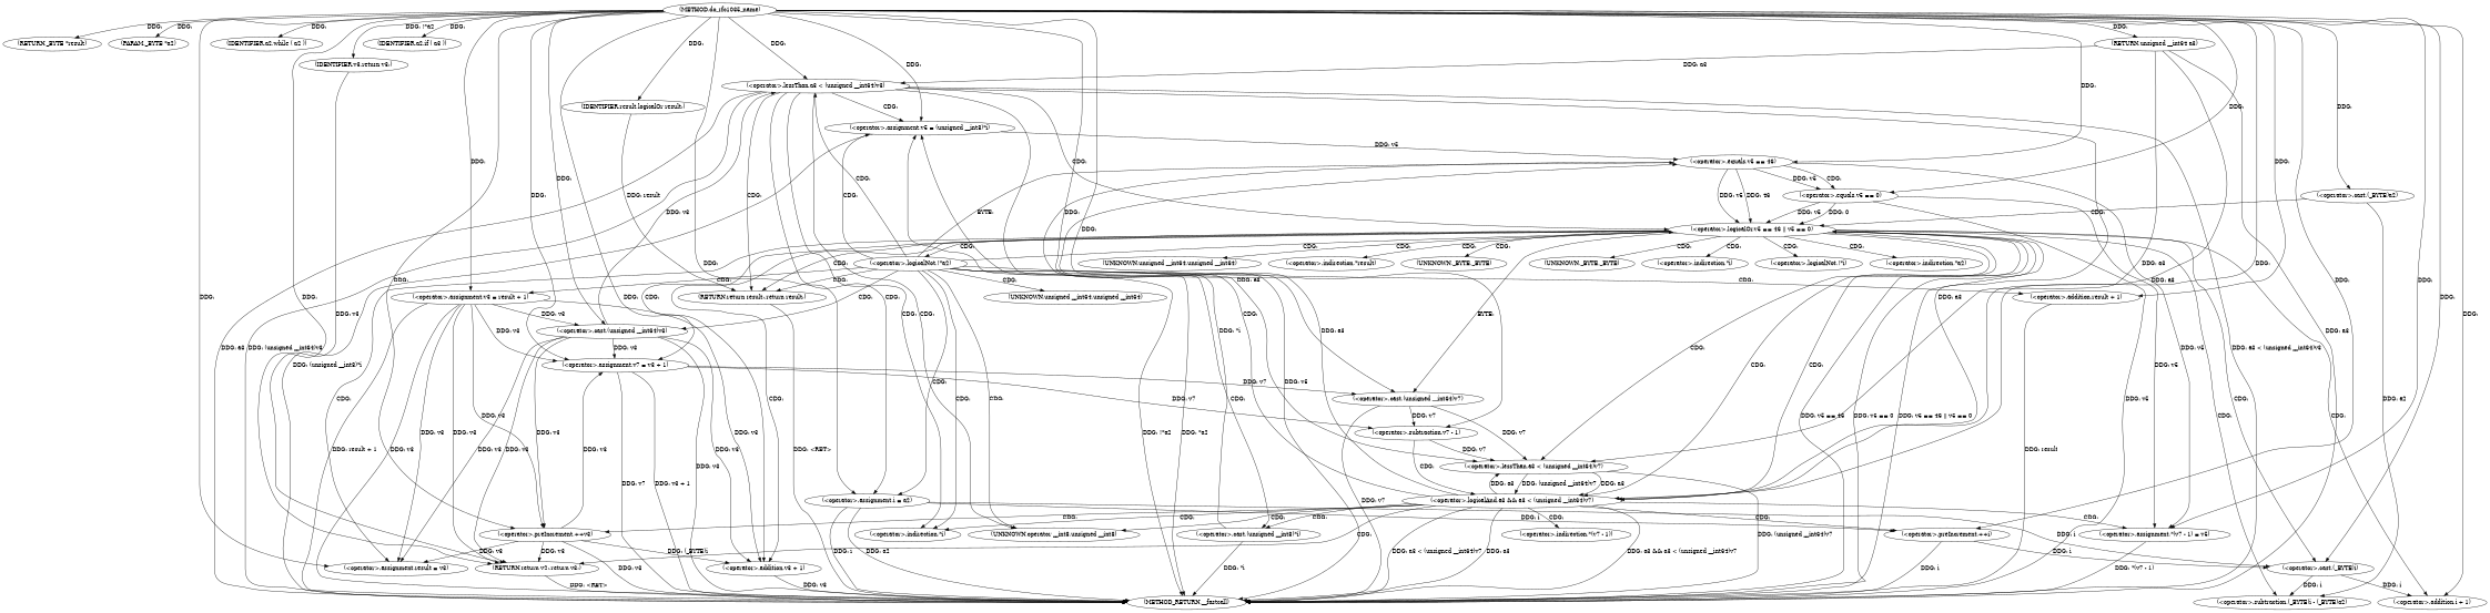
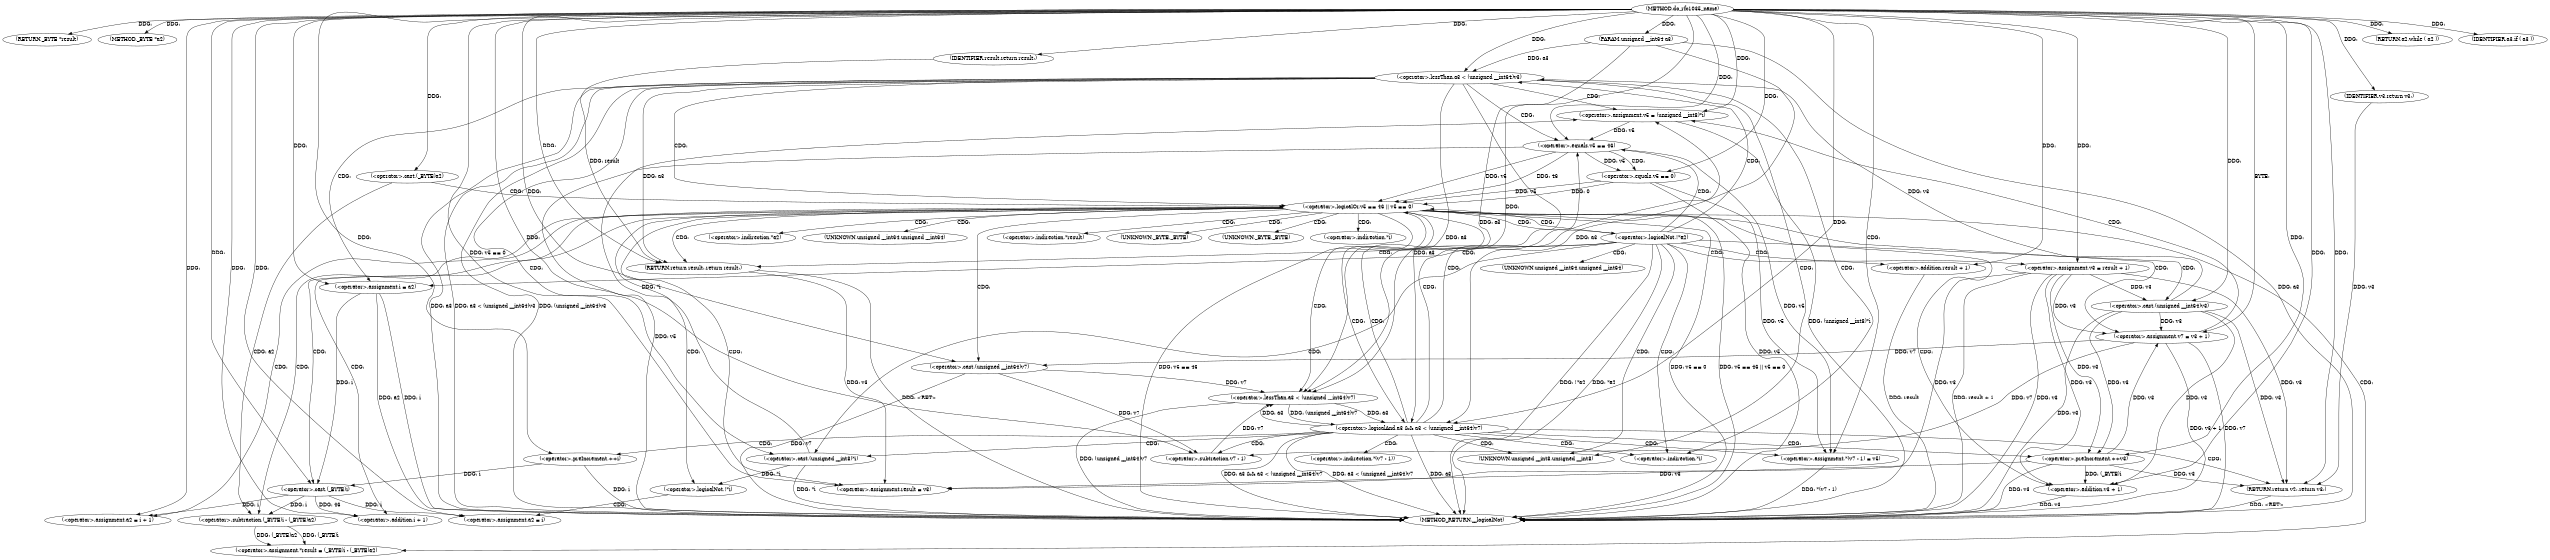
  digraph {
    n1 [label="(METHOD,do_rfc1035_name)"]
    n2 [label="(RETURN,_BYTE *result)"]
-   n3 [label="(PARAM,_BYTE *a2)"]
-   n4 [label="(RETURN,unsigned __int64 a3)"]
-   n5 [label="(IDENTIFIER,a2,while ( a2 ))"]
+   n3 [label="(METHOD,_BYTE *a2)"]
+   n4 [label="(PARAM,unsigned __int64 a3)"]
+   n5 [label="(RETURN,a2,while ( a2 ))"]
    n6 [label="(<operator>.assignment,v3 = result + 1)"]
    n7 [label="(<operator>.addition,result + 1)"]
-   n8 [label="(IDENTIFIER,a2,if ( a3 ))"]
+   n8 [label="(IDENTIFIER,a3,if ( a3 ))"]
    n9 [label="(<operator>.lessThan,a3 < (unsigned __int64)v3)"]
    n10 [label="(<operator>.cast,(unsigned __int64)v3)"]
    n11 [label="(<operator>.assignment,i = a2)"]
    n12 [label="(<operator>.preIncrement,++i)"]
    n13 [label="(<operator>.assignment,v5 = (unsigned __int8)*i)"]
    n14 [label="(<operator>.equals,v5 == 46)"]
    n15 [label="(<operator>.equals,v5 == 0)"]
    n16 [label="(<operator>.assignment,v7 = v3 + 1)"]
    n17 [label="(<operator>.addition,v3 + 1)"]
    n18 [label="(<operator>.logicalAnd,a3 && a3 < (unsigned __int64)v7)"]
    n19 [label="(<operator>.lessThan,a3 < (unsigned __int64)v7)"]
    n20 [label="(<operator>.cast,(unsigned __int64)v7)"]
    n21 [label="(RETURN,return v2;,return v3;)"]
    n22 [label="(IDENTIFIER,v3,return v3;)"]
    n23 [label="(<operator>.preIncrement,++v3)"]
    n24 [label="(<operator>.assignment,*(v7 - 1) = v5)"]
    n25 [label="(<operator>.subtraction,v7 - 1)"]
    n26 [label="(<operator>.cast,(_BYTE)i)"]
    n27 [label="(<operator>.cast,(_BYTE)a2)"]
+   n28 [label="(<operator>.assignment,a2 = i + 1)"]
    n29 [label="(<operator>.addition,i + 1)"]
    n30 [label="(<operator>.assignment,result = v3)"]
+   n31 [label="(<operator>.assignment,a2 = i)"]
    n32 [label="(RETURN,return result;,return result;)"]
-   n33 [label="(IDENTIFIER,result,logicalOr result;)"]
-   n34 [label="(METHOD_RETURN,__fastcall)"]
+   n33 [label="(IDENTIFIER,result,return result;)"]
+   n34 [label="(METHOD_RETURN,__logicalNot)"]
    n35 [label="(<operator>.cast,(unsigned __int8)*i)"]
    n36 [label="(<operator>.logicalOr,v5 == 46 || v5 == 0)"]
-   n37 [label="(UNKNOWN,operator __int8,unsigned __int8)"]
+   n37 [label="(UNKNOWN,unsigned __int8,unsigned __int8)"]
    n38 [label="(<operator>.indirection,*i)"]
    n39 [label="(<operator>.indirection,*(v7 - 1))"]
    n40 [label="(<operator>.subtraction,(_BYTE)i - (_BYTE)a2)"]
    n41 [label="(<operator>.logicalNot,!*a2)"]
    n42 [label="(UNKNOWN,unsigned __int64,unsigned __int64)"]
    n43 [label="(<operator>.logicalNot,!*i)"]
+   n44 [label="(<operator>.assignment,*result = (_BYTE)i - (_BYTE)a2)"]
    n45 [label="(<operator>.indirection,*a2)"]
    n46 [label="(UNKNOWN,unsigned __int64,unsigned __int64)"]
    n47 [label="(<operator>.indirection,*result)"]
    n48 [label="(UNKNOWN,_BYTE,_BYTE)"]
    n49 [label="(UNKNOWN,_BYTE,_BYTE)"]
    n50 [label="(<operator>.indirection,*i)"]
    n1 -> n2 [label="DDG: "]
    n1 -> n3 [label="DDG: "]
    n1 -> n4 [label="DDG: "]
    n1 -> n5 [label="DDG: "]
    n1 -> n6 [label="DDG: "]
    n1 -> n7 [label="DDG: "]
    n1 -> n8 [label="DDG: "]
    n1 -> n9 [label="DDG: "]
    n1 -> n10 [label="DDG: "]
    n1 -> n11 [label="DDG: "]
    n1 -> n12 [label="DDG: "]
    n1 -> n13 [label="DDG: "]
    n1 -> n14 [label="DDG: "]
    n1 -> n15 [label="DDG: "]
-   n1 -> n16 [label="DDG: "]
+   n1 -> n16 [label="BYTE: "]
    n1 -> n17 [label="DDG: "]
    n1 -> n18 [label="DDG: "]
+   n1 -> n19 [label="DDG: "]
    n1 -> n20 [label="DDG: "]
    n1 -> n21 [label="DDG: "]
-   n1 -> n22 [label="DDG: !*a2"]
+   n1 -> n22 [label="DDG: "]
    n1 -> n23 [label="DDG: "]
-   n1 -> n24 [label="DDG: "]
+   n1 -> n24 [label="CDG: "]
    n1 -> n25 [label="DDG: "]
    n1 -> n26 [label="DDG: "]
    n1 -> n27 [label="DDG: "]
+   n1 -> n28 [label="DDG: "]
    n1 -> n29 [label="DDG: "]
-   n1 -> n30 [label="DDG: "]
+   n1 -> n30 [label="DDG: v5 == 0"]
+   n1 -> n31 [label="DDG: "]
+   n1 -> n32 [label="DDG: "]
    n1 -> n33 [label="DDG: "]
    n4 -> n9 [label="DDG: a3"]
    n4 -> n18 [label="DDG: a3"]
    n4 -> n19 [label="DDG: a3"]
    n4 -> n34 [label="DDG: a3"]
    n6 -> n10 [label="DDG: v3"]
    n6 -> n16 [label="DDG: v3"]
    n6 -> n17 [label="DDG: v3"]
    n6 -> n21 [label="DDG: v3"]
    n6 -> n23 [label="DDG: v3"]
    n6 -> n30 [label="DDG: v3"]
    n6 -> n34 [label="DDG: result + 1"]
    n6 -> n34 [label="DDG: v3"]
    n7 -> n34 [label="DDG: result"]
    n9 -> n11 [label="CDG: "]
    n9 -> n13 [label="CDG: "]
+   n9 -> n14 [label="CDG: "]
    n9 -> n18 [label="DDG: a3"]
    n9 -> n19 [label="DDG: a3"]
-   n9 -> n32 [label="CDG: "]
+   n9 -> n32 [label="DDG: a3"]
    n9 -> n34 [label="DDG: a3 < (unsigned __int64)v3"]
    n9 -> n34 [label="DDG: (unsigned __int64)v3"]
    n9 -> n34 [label="DDG: a3"]
+   n9 -> n35 [label="CDG: "]
    n9 -> n36 [label="CDG: "]
    n9 -> n37 [label="CDG: "]
    n9 -> n38 [label="CDG: "]
    n10 -> n9 [label="DDG: v3"]
    n10 -> n16 [label="DDG: v3"]
    n10 -> n17 [label="DDG: v3"]
    n10 -> n21 [label="DDG: v3"]
    n10 -> n23 [label="DDG: v3"]
-   n10 -> n30 [label="DDG: v3"]
+   n32 -> n30 [label="DDG: v3"]
    n10 -> n34 [label="DDG: v3"]
-   n11 -> n12 [label="DDG: i"]
    n11 -> n26 [label="DDG: i"]
    n11 -> n34 [label="DDG: i"]
    n11 -> n34 [label="DDG: a2"]
    n12 -> n26 [label="DDG: i"]
    n12 -> n34 [label="DDG: i"]
    n13 -> n14 [label="DDG: v5"]
    n13 -> n34 [label="DDG: (unsigned __int8)*i"]
    n14 -> n15 [label="DDG: v5"]
    n14 -> n15 [label="CDG: "]
    n14 -> n24 [label="DDG: v5"]
    n14 -> n34 [label="DDG: v5"]
    n14 -> n36 [label="DDG: v5"]
    n14 -> n36 [label="DDG: 46"]
    n15 -> n24 [label="DDG: v5"]
    n15 -> n34 [label="DDG: v5"]
    n15 -> n36 [label="DDG: v5"]
    n15 -> n36 [label="DDG: 0"]
    n16 -> n20 [label="DDG: v7"]
    n16 -> n25 [label="DDG: v7"]
    n16 -> n34 [label="DDG: v7"]
    n16 -> n34 [label="DDG: v3 + 1"]
    n17 -> n34 [label="DDG: v3"]
    n18 -> n12 [label="CDG: "]
    n18 -> n13 [label="CDG: "]
-   n18 -> n14 [label="DDG: a3"]
+   n18 -> n14 [label="CDG: "]
    n18 -> n19 [label="DDG: a3"]
    n18 -> n21 [label="CDG: "]
    n18 -> n23 [label="CDG: "]
    n18 -> n24 [label="CDG: "]
-   n25 -> n18 [label="CDG: "]
+   n18 -> n25 [label="CDG: "]
    n18 -> n34 [label="DDG: a3 < (unsigned __int64)v7"]
    n18 -> n34 [label="DDG: a3"]
    n18 -> n34 [label="DDG: a3 && a3 < (unsigned __int64)v7"]
    n18 -> n35 [label="CDG: "]
    n18 -> n36 [label="CDG: "]
    n18 -> n37 [label="CDG: "]
    n18 -> n38 [label="CDG: "]
    n18 -> n39 [label="CDG: "]
    n19 -> n18 [label="DDG: a3"]
    n19 -> n18 [label="DDG: (unsigned __int64)v7"]
    n19 -> n34 [label="DDG: (unsigned __int64)v7"]
    n20 -> n19 [label="DDG: v7"]
    n20 -> n25 [label="DDG: v7"]
    n20 -> n34 [label="DDG: v7"]
    n21 -> n34 [label="DDG: <RET>"]
    n22 -> n21 [label="DDG: v3"]
    n23 -> n16 [label="DDG: v3"]
    n23 -> n17 [label="DDG: (_BYTE)i"]
    n23 -> n21 [label="DDG: v3"]
    n23 -> n30 [label="DDG: v3"]
    n23 -> n34 [label="DDG: v3"]
    n24 -> n34 [label="DDG: *(v7 - 1)"]
    n25 -> n19 [label="DDG: v7"]
-   n26 -> n29 [label="DDG: i"]
+   n26 -> n28 [label="DDG: i"]
+   n26 -> n29 [label="DDG: 46"]
+   n26 -> n31 [label="DDG: i"]
    n26 -> n40 [label="DDG: i"]
    n27 -> n36 [label="CDG: "]
-   n27 -> n40 [label="DDG: a2"]
+   n27 -> n40 [label="CDG: a2"]
    n32 -> n34 [label="DDG: <RET>"]
    n33 -> n32 [label="DDG: result"]
    n35 -> n13 [label="DDG: *i"]
    n35 -> n34 [label="DDG: *i"]
+   n35 -> n43 [label="DDG: *i"]
    n36 -> n16 [label="CDG: "]
    n36 -> n17 [label="CDG: "]
    n36 -> n18 [label="CDG: "]
    n36 -> n19 [label="CDG: "]
-   n36 -> n20 [label="BYTE: "]
+   n36 -> n20 [label="CDG: "]
    n36 -> n26 [label="CDG: "]
+   n36 -> n28 [label="CDG: "]
    n36 -> n29 [label="CDG: "]
    n36 -> n30 [label="CDG: "]
    n36 -> n32 [label="CDG: "]
    n36 -> n34 [label="DDG: v5 == 46"]
    n36 -> n34 [label="DDG: v5 == 0"]
    n36 -> n34 [label="DDG: v5 == 46 || v5 == 0"]
    n36 -> n40 [label="CDG: "]
    n36 -> n41 [label="CDG: "]
    n36 -> n43 [label="CDG: "]
+   n36 -> n44 [label="CDG: "]
    n36 -> n45 [label="CDG: "]
    n36 -> n46 [label="CDG: "]
    n36 -> n47 [label="CDG: "]
    n36 -> n48 [label="CDG: "]
    n36 -> n49 [label="CDG: "]
    n36 -> n50 [label="CDG: "]
+   n40 -> n44 [label="DDG: (_BYTE)i"]
+   n40 -> n44 [label="DDG: (_BYTE)a2"]
    n41 -> n6 [label="CDG: "]
    n41 -> n7 [label="CDG: "]
    n41 -> n9 [label="CDG: "]
    n41 -> n10 [label="CDG: "]
    n41 -> n11 [label="CDG: "]
-   n41 -> n13 [label="CDG: "]
-   n41 -> n14 [label="BYTE: "]
+   n16 -> n13 [label="CDG: "]
+   n41 -> n14 [label="CDG: "]
    n41 -> n32 [label="CDG: "]
    n41 -> n34 [label="DDG: *a2"]
    n41 -> n34 [label="DDG: !*a2"]
    n41 -> n35 [label="CDG: "]
    n41 -> n36 [label="CDG: "]
    n41 -> n37 [label="CDG: "]
    n41 -> n38 [label="CDG: "]
    n41 -> n42 [label="CDG: "]
+   n43 -> n31 [label="CDG: "]
  }
